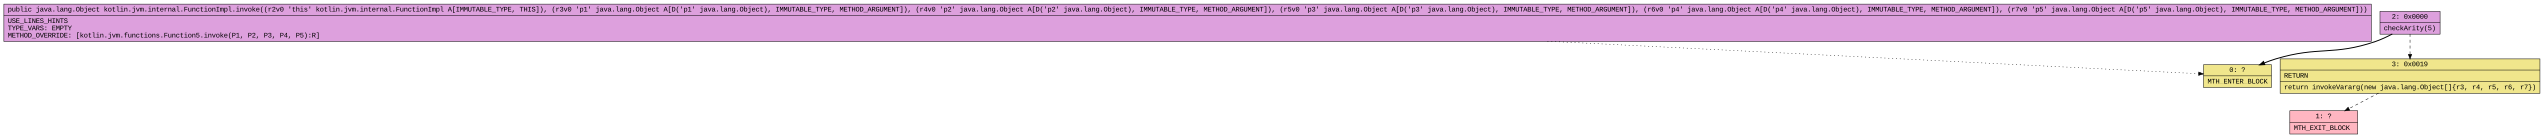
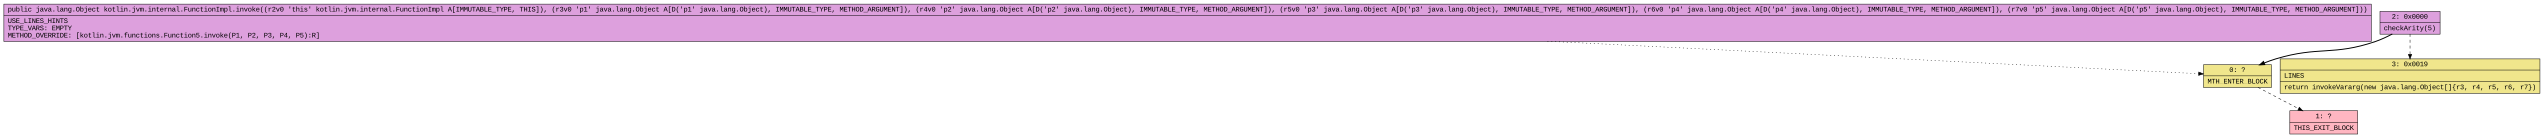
  digraph {
    fontname="Liberation Mono"
    node [fillcolor=khaki fontname="Liberation Mono" shape=record style=filled]
    edge [fontname="Liberation Mono" style=dashed]
    n1 [label="{0\:\ ?|MTH_ENTER_BLOCK\l}"]
    n2 [fillcolor=plum label="{2\:\ 0x0000|checkArity(5)\l}"]
-   n3 [label="{3\:\ 0x0019|RETURN\l|return invokeVararg(new java.lang.Object[]\{r3, r4, r5, r6, r7\})\l}"]
-   n4 [fillcolor=lightpink label="{1\:\ ?|MTH_EXIT_BLOCK\l}"]
+   n3 [label="{3\:\ 0x0019|LINES\l|return invokeVararg(new java.lang.Object[]\{r3, r4, r5, r6, r7\})\l}"]
+   n4 [fillcolor=lightpink label="{1\:\ ?|THIS_EXIT_BLOCK\l}"]
    n5 [fillcolor=plum label="{public java.lang.Object kotlin.jvm.internal.FunctionImpl.invoke((r2v0 'this' kotlin.jvm.internal.FunctionImpl A[IMMUTABLE_TYPE, THIS]), (r3v0 'p1' java.lang.Object A[D('p1' java.lang.Object), IMMUTABLE_TYPE, METHOD_ARGUMENT]), (r4v0 'p2' java.lang.Object A[D('p2' java.lang.Object), IMMUTABLE_TYPE, METHOD_ARGUMENT]), (r5v0 'p3' java.lang.Object A[D('p3' java.lang.Object), IMMUTABLE_TYPE, METHOD_ARGUMENT]), (r6v0 'p4' java.lang.Object A[D('p4' java.lang.Object), IMMUTABLE_TYPE, METHOD_ARGUMENT]), (r7v0 'p5' java.lang.Object A[D('p5' java.lang.Object), IMMUTABLE_TYPE, METHOD_ARGUMENT]))  | USE_LINES_HINTS\lTYPE_VARS: EMPTY\lMETHOD_OVERRIDE: [kotlin.jvm.functions.Function5.invoke(P1, P2, P3, P4, P5):R]\l}"]
    n2 -> n1 [style=bold]
    n2 -> n3
-   n3 -> n4
+   n1 -> n4
    n5 -> n1 [style=dotted]
  }
